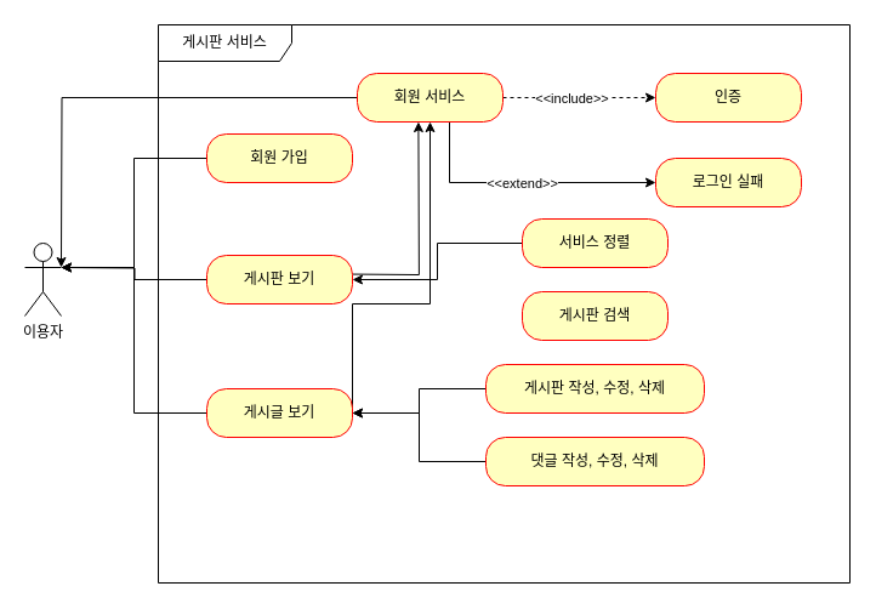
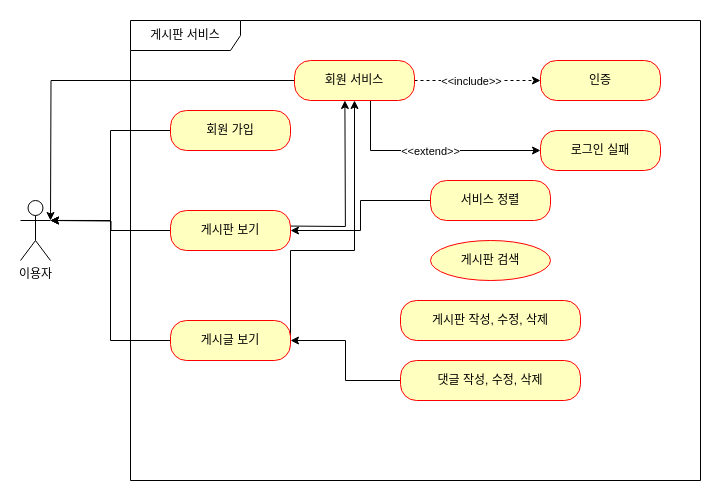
  <mxCell id="0" />
  <mxCell id="1" parent="0" />
  <mxCell id="2" value="이용자" style="shape=umlActor;verticalLabelPosition=bottom;verticalAlign=top;html=1;" vertex="1" parent="1"><mxGeometry x="20" y="200" width="30" height="60" as="geometry" /></mxCell>
  <mxCell id="3" value="게시판 서비스" style="shape=umlFrame;whiteSpace=wrap;html=1;pointerEvents=0;width=110;height=30;" vertex="1" parent="1"><mxGeometry x="130" y="20" width="570" height="460" as="geometry" /></mxCell>
  <mxCell id="4" style="edgeStyle=orthogonalEdgeStyle;rounded=0;orthogonalLoop=1;jettySize=auto;html=1;exitX=0;exitY=0.5;exitDx=0;exitDy=0;" edge="1" parent="1" source="6"><mxGeometry relative="1" as="geometry"><mxPoint x="50" y="220" as="targetPoint" /></mxGeometry></mxCell>
  <mxCell id="5" style="edgeStyle=orthogonalEdgeStyle;rounded=0;orthogonalLoop=1;jettySize=auto;html=1;exitX=0.997;exitY=0.387;exitDx=0;exitDy=0;exitPerimeter=0;" edge="1" parent="1"><mxGeometry relative="1" as="geometry"><mxPoint x="280" y="225.48" as="sourcePoint" /><mxPoint x="344.394" y="100" as="targetPoint" /></mxGeometry></mxCell>
  <mxCell id="6" value="게시판 보기" style="rounded=1;whiteSpace=wrap;html=1;arcSize=40;fontColor=#000000;fillColor=#ffffc0;strokeColor=#ff0000;" vertex="1" parent="1"><mxGeometry x="170" y="210" width="120" height="40" as="geometry" /></mxCell>
  <mxCell id="7" style="edgeStyle=orthogonalEdgeStyle;rounded=0;orthogonalLoop=1;jettySize=auto;html=1;entryX=1;entryY=0.333;entryDx=0;entryDy=0;entryPerimeter=0;" edge="1" parent="1" source="8" target="2"><mxGeometry relative="1" as="geometry" /></mxCell>
  <mxCell id="8" value="회원 가입" style="rounded=1;whiteSpace=wrap;html=1;arcSize=40;fontColor=#000000;fillColor=#ffffc0;strokeColor=#ff0000;" vertex="1" parent="1"><mxGeometry x="170" y="110" width="120" height="40" as="geometry" /></mxCell>
  <mxCell id="9" style="edgeStyle=orthogonalEdgeStyle;rounded=0;orthogonalLoop=1;jettySize=auto;html=1;entryX=1;entryY=0.333;entryDx=0;entryDy=0;entryPerimeter=0;" edge="1" parent="1" source="11" target="2"><mxGeometry relative="1" as="geometry" /></mxCell>
  <mxCell id="10" style="edgeStyle=orthogonalEdgeStyle;rounded=0;orthogonalLoop=1;jettySize=auto;html=1;exitX=1;exitY=0.5;exitDx=0;exitDy=0;entryX=0.5;entryY=1;entryDx=0;entryDy=0;" edge="1" parent="1" source="11" target="17"><mxGeometry relative="1" as="geometry"><Array as="points"><mxPoint x="290" y="250" /><mxPoint x="354" y="250" /></Array></mxGeometry></mxCell>
  <mxCell id="11" value="게시글 보기" style="rounded=1;whiteSpace=wrap;html=1;arcSize=40;fontColor=#000000;fillColor=#ffffc0;strokeColor=#ff0000;" vertex="1" parent="1"><mxGeometry x="170" y="320" width="120" height="40" as="geometry" /></mxCell>
  <mxCell id="12" style="edgeStyle=orthogonalEdgeStyle;rounded=0;orthogonalLoop=1;jettySize=auto;html=1;" edge="1" parent="1" source="17"><mxGeometry relative="1" as="geometry"><mxPoint x="50" y="220" as="targetPoint" /></mxGeometry></mxCell>
  <mxCell id="13" style="edgeStyle=orthogonalEdgeStyle;rounded=0;orthogonalLoop=1;jettySize=auto;html=1;exitX=1;exitY=0.5;exitDx=0;exitDy=0;dashed=1;" edge="1" parent="1" source="17" target="18"><mxGeometry relative="1" as="geometry" /></mxCell>
  <mxCell id="14" style="edgeStyle=orthogonalEdgeStyle;rounded=0;orthogonalLoop=1;jettySize=auto;html=1;exitX=1;exitY=0.5;exitDx=0;exitDy=0;entryX=0;entryY=0.5;entryDx=0;entryDy=0;" edge="1" parent="1" source="17" target="19"><mxGeometry relative="1" as="geometry"><Array as="points"><mxPoint x="370" y="80" /><mxPoint x="370" y="150" /></Array></mxGeometry></mxCell>
  <mxCell id="15" value="&amp;lt;&amp;lt;include&amp;gt;&amp;gt;" style="edgeLabel;html=1;align=center;verticalAlign=middle;resizable=0;points=[];" vertex="1" connectable="0" parent="14"><mxGeometry x="-0.496" y="-2" relative="1" as="geometry"><mxPoint x="102" y="-28" as="offset" /></mxGeometry></mxCell>
  <mxCell id="16" value="&amp;lt;&amp;lt;extend&amp;gt;&amp;gt;" style="edgeLabel;html=1;align=center;verticalAlign=middle;resizable=0;points=[];" vertex="1" connectable="0" parent="14"><mxGeometry x="0.218" relative="1" as="geometry"><mxPoint as="offset" /></mxGeometry></mxCell>
  <mxCell id="17" value="회원 서비스" style="rounded=1;whiteSpace=wrap;html=1;arcSize=40;fontColor=#000000;fillColor=#ffffc0;strokeColor=#ff0000;" vertex="1" parent="1"><mxGeometry x="294" y="60" width="120" height="40" as="geometry" /></mxCell>
  <mxCell id="18" value="인증" style="rounded=1;whiteSpace=wrap;html=1;arcSize=40;fontColor=#000000;fillColor=#ffffc0;strokeColor=#ff0000;" vertex="1" parent="1"><mxGeometry x="540" y="60" width="120" height="40" as="geometry" /></mxCell>
  <mxCell id="19" value="로그인 실패" style="rounded=1;whiteSpace=wrap;html=1;arcSize=40;fontColor=#000000;fillColor=#ffffc0;strokeColor=#ff0000;" vertex="1" parent="1"><mxGeometry x="540" y="130" width="120" height="40" as="geometry" /></mxCell>
  <mxCell id="20" style="edgeStyle=orthogonalEdgeStyle;rounded=0;orthogonalLoop=1;jettySize=auto;html=1;exitX=0;exitY=0.5;exitDx=0;exitDy=0;entryX=1;entryY=0.5;entryDx=0;entryDy=0;" edge="1" parent="1" source="21" target="6"><mxGeometry relative="1" as="geometry" /></mxCell>
  <mxCell id="21" value="서비스 정렬" style="rounded=1;whiteSpace=wrap;html=1;arcSize=40;fontColor=#000000;fillColor=#ffffc0;strokeColor=#ff0000;" vertex="1" parent="1"><mxGeometry x="430" y="180" width="120" height="40" as="geometry" /></mxCell>
- <mxCell id="22" value="게시판 검색" style="rounded=1;whiteSpace=wrap;html=1;arcSize=40;fontColor=#000000;fillColor=#ffffc0;strokeColor=#ff0000;" vertex="1" parent="1"><mxGeometry x="430" y="240" width="120" height="40" as="geometry" /></mxCell>
- <mxCell id="23" style="edgeStyle=orthogonalEdgeStyle;rounded=0;orthogonalLoop=1;jettySize=auto;html=1;exitX=0;exitY=0.5;exitDx=0;exitDy=0;entryX=1;entryY=0.5;entryDx=0;entryDy=0;" edge="1" parent="1" source="24" target="11"><mxGeometry relative="1" as="geometry" /></mxCell>
+ <mxCell id="22" value="게시판 검색" style="ellipse;whiteSpace=wrap;html=1;arcSize=40;fontColor=#000000;fillColor=#ffffc0;strokeColor=#ff0000;" vertex="1" parent="1"><mxGeometry x="430" y="240" width="120" height="40" as="geometry" /></mxCell>
  <mxCell id="24" value="게시판 작성, 수정, 삭제" style="rounded=1;whiteSpace=wrap;html=1;arcSize=40;fontColor=#000000;fillColor=#ffffc0;strokeColor=#ff0000;" vertex="1" parent="1"><mxGeometry x="400" y="300" width="180" height="40" as="geometry" /></mxCell>
  <mxCell id="25" style="edgeStyle=orthogonalEdgeStyle;rounded=0;orthogonalLoop=1;jettySize=auto;html=1;exitX=0;exitY=0.5;exitDx=0;exitDy=0;entryX=1;entryY=0.5;entryDx=0;entryDy=0;" edge="1" parent="1" source="26" target="11"><mxGeometry relative="1" as="geometry" /></mxCell>
  <mxCell id="26" value="댓글 작성, 수정, 삭제" style="rounded=1;whiteSpace=wrap;html=1;arcSize=40;fontColor=#000000;fillColor=#ffffc0;strokeColor=#ff0000;" vertex="1" parent="1"><mxGeometry x="400" y="360" width="180" height="40" as="geometry" /></mxCell>
